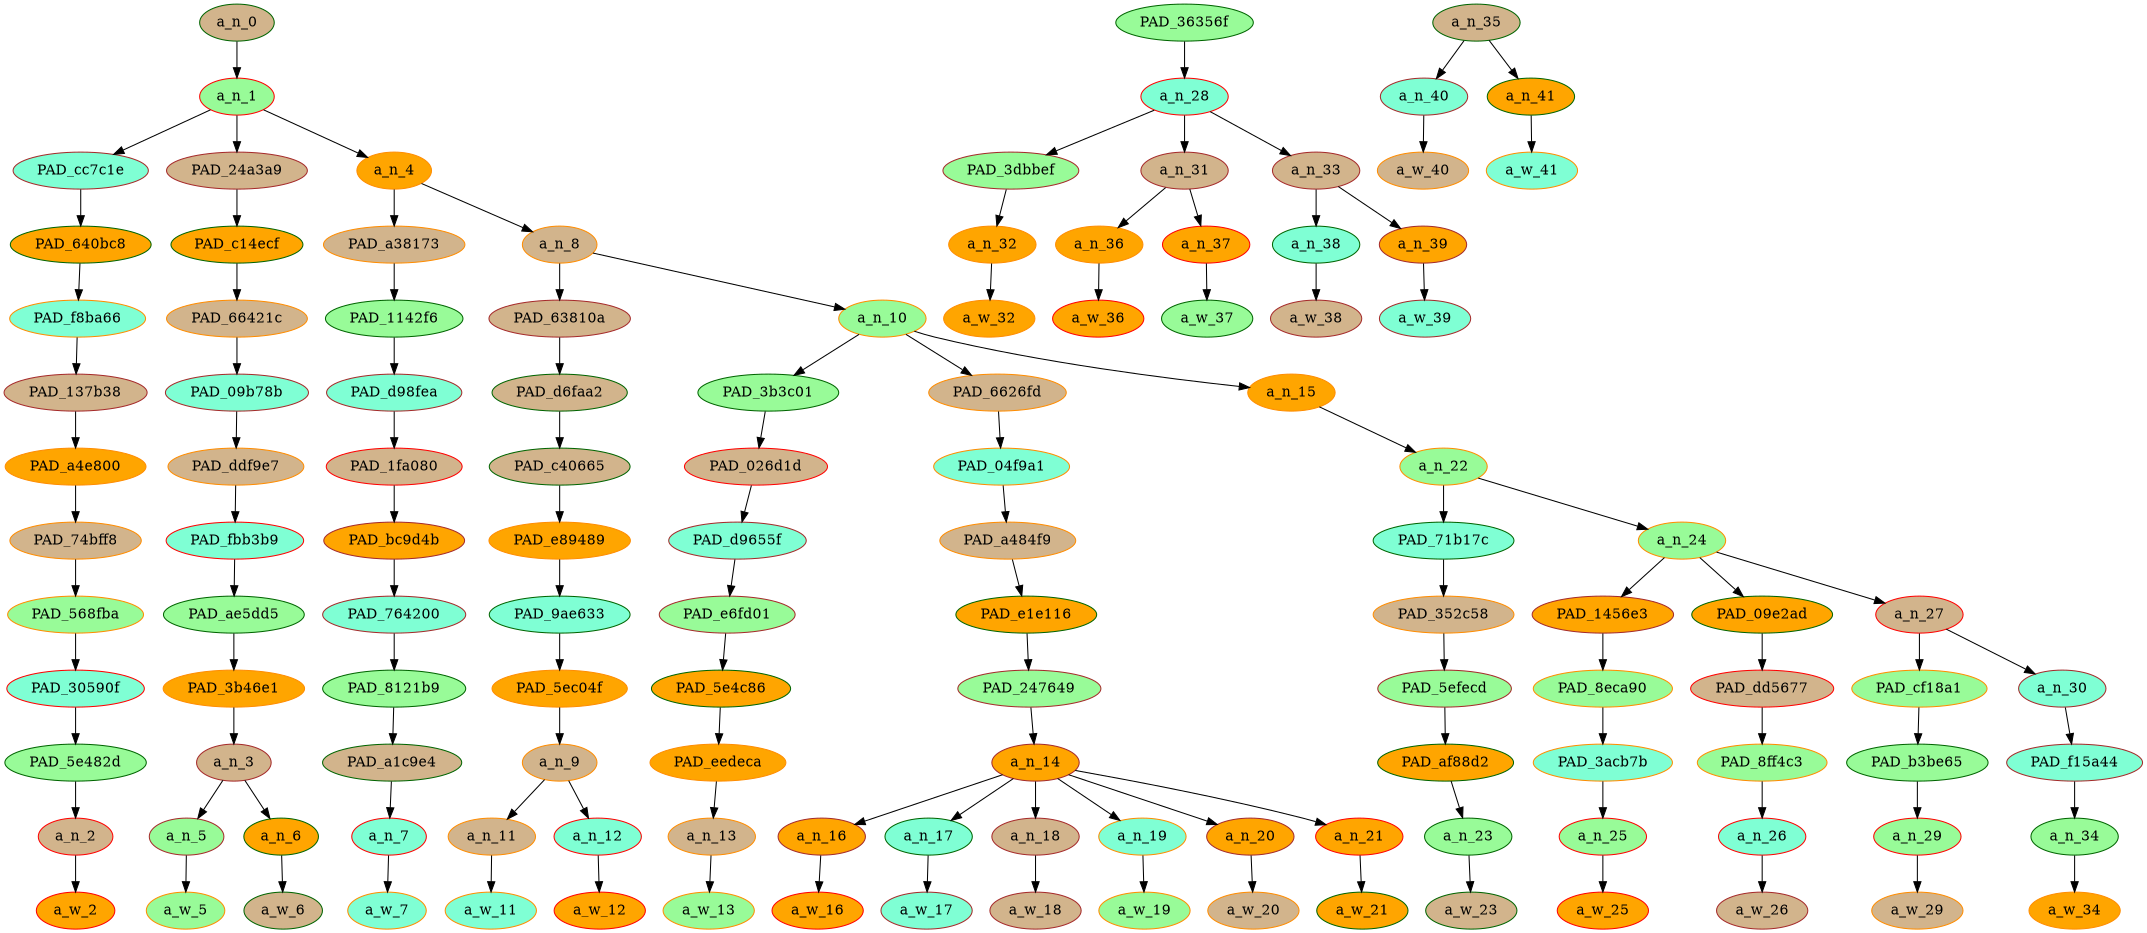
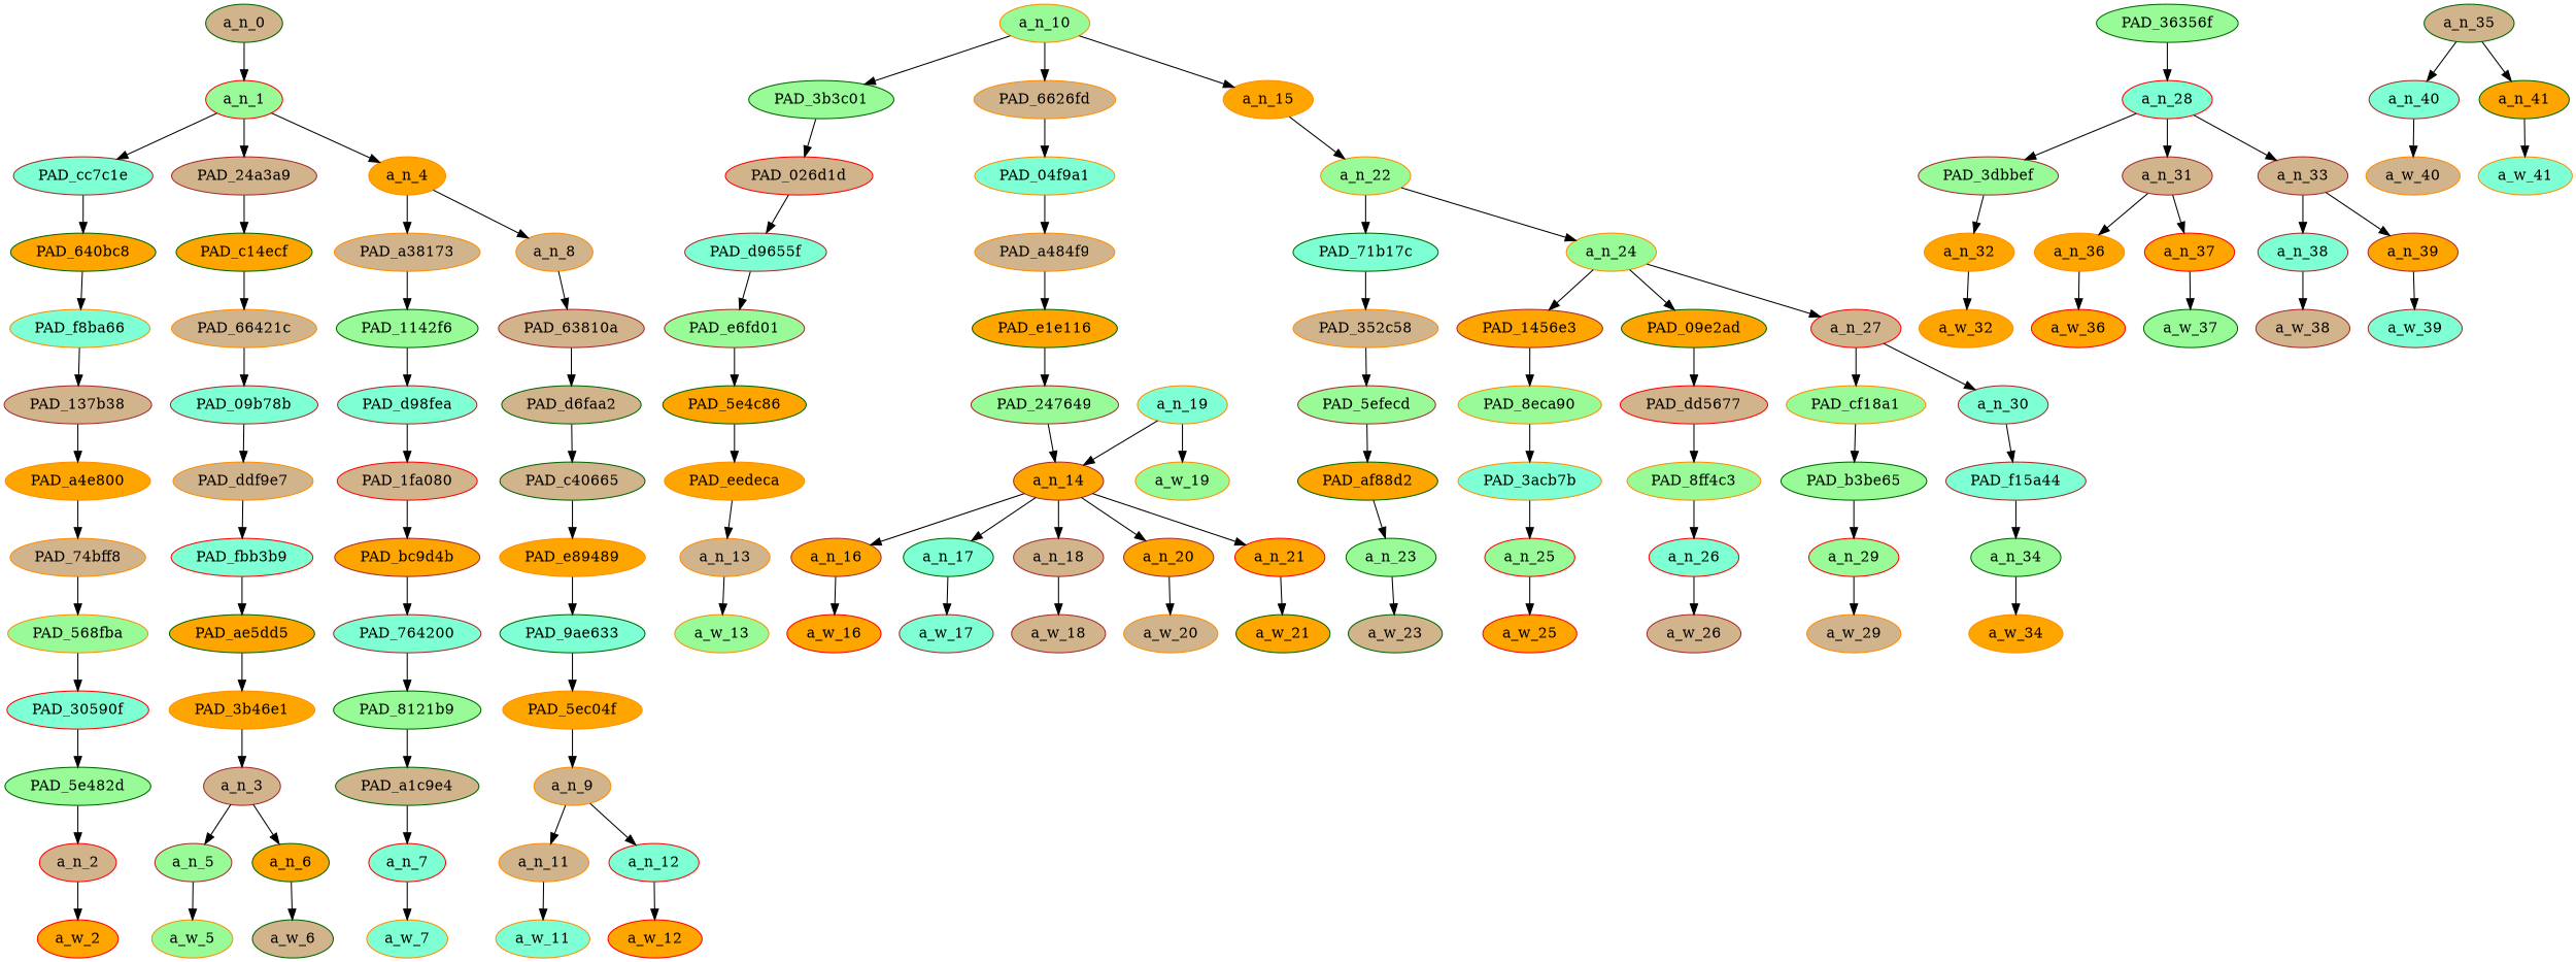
  strict digraph {
    node [color=darkorange div_dir=1 fillcolor=tan index=0 level=1 style=filled text_span="[0]" value=0.04172669]
    a_n_0 [color=darkgreen level=12 text_span="[0, 1, 2, 3, 4, 5, 6, 7, 8, 9, 10, 11, 12, 13, 14, 15, 16, 17, 18, 19, 20, 21, 22, 23, 24]" value=0.99999999]
    a_n_1 [color=red fillcolor=palegreen level=11 text_span="[0, 1, 2, 3, 4, 5, 6, 7, 8, 9, 10, 11, 12, 13, 14, 15, 16, 17, 18, 19, 20, 21, 22, 23, 24]" value=0.99901241]
    PAD_cc7c1e [color=brown fillcolor=aquamarine level=10]
    PAD_24a3a9 [color=brown index=1 level=10 text_span="[1, 2]" value=0.13509997]
    a_n_4 [fillcolor=orange index=2 level=10 text_span="[3, 4, 5, 6, 7, 8, 9, 10, 11, 12, 13, 14, 15, 16, 17, 18, 19, 20, 21, 22, 23, 24]" value=0.82119816]
    PAD_640bc8 [color=darkgreen fillcolor=orange level=9]
    PAD_c14ecf [color=darkgreen fillcolor=orange index=1 level=9 text_span="[1, 2]" value=0.13509997]
    PAD_a38173 [index=2 level=9 text_span="[3]" value=0.02338613]
    a_n_8 [index=3 level=9 text_span="[4, 5, 6, 7, 8, 9, 10, 11, 12, 13, 14, 15, 16, 17, 18, 19, 20, 21, 22, 23, 24]" value=0.79694882]
    PAD_f8ba66 [fillcolor=aquamarine level=8]
    PAD_66421c [index=1 level=8 text_span="[1, 2]" value=0.13509997]
    PAD_1142f6 [color=darkgreen fillcolor=palegreen index=2 level=8 text_span="[3]" value=0.02338613]
    PAD_63810a [color=brown index=3 level=8 text_span="[4, 5]" value=0.09902168]
    a_n_10 [fillcolor=palegreen index=4 level=8 text_span="[6, 7, 8, 9, 10, 11, 12, 13, 14, 15, 16, 17, 18, 19, 20, 21, 22, 23, 24]" value=0.69705521]
    PAD_137b38 [color=brown level=7]
    PAD_a4e800 [fillcolor=orange level=6]
    PAD_74bff8 [level=5]
    PAD_568fba [fillcolor=palegreen level=4]
    PAD_30590f [color=red fillcolor=aquamarine level=3]
    PAD_5e482d [color=darkgreen fillcolor=palegreen level=2]
    a_n_2 [color=red]
    a_w_2 [color=red div_dir=0 fillcolor=orange level=0 value=keep]
    PAD_09b78b [color=brown fillcolor=aquamarine index=1 level=7 text_span="[1, 2]" value=0.13509997]
    PAD_ddf9e7 [index=1 level=6 text_span="[1, 2]" value=0.13509997]
    PAD_fbb3b9 [color=red fillcolor=aquamarine index=1 level=5 text_span="[1, 2]" value=0.13509997]
-   PAD_ae5dd5 [color=darkgreen fillcolor=palegreen index=1 level=4 text_span="[1, 2]" value=0.13509997]
+   PAD_ae5dd5 [color=darkgreen fillcolor=orange index=1 level=4 text_span="[1, 2]" value=0.13509997]
    PAD_3b46e1 [fillcolor=orange index=1 level=3 text_span="[1, 2]" value=0.13509997]
    a_n_3 [color=brown index=1 level=2 text_span="[1, 2]" value=0.13509997]
    a_n_5 [color=brown fillcolor=palegreen index=1 text_span="[1]" value=0.04388478]
    a_n_6 [color=darkgreen fillcolor=orange index=2 text_span="[2]" value=0.09085126]
    a_w_5 [div_dir=0 fillcolor=palegreen index=1 level=0 text_span="[1]" value=laughing]
    a_w_6 [color=darkgreen div_dir=0 index=2 level=0 text_span="[2]" value=faggot]
    PAD_d98fea [color=brown fillcolor=aquamarine index=2 level=7 text_span="[3]" value=0.02338613]
    PAD_d6faa2 [color=darkgreen index=3 level=7 text_span="[4, 5]" value=0.09902168]
    PAD_3b3c01 [color=darkgreen fillcolor=palegreen index=4 level=7 text_span="[6]" value=0.03026672]
    PAD_6626fd [index=5 level=7 text_span="[7, 8, 9, 10, 11, 12]" value=0.32396768]
    a_n_15 [fillcolor=orange index=6 level=7 text_span="[13, 14, 15, 16, 17, 18, 19, 20, 21, 22, 23, 24]" value=0.34204940]
    PAD_1fa080 [color=red index=2 level=6 text_span="[3]" value=0.02338613]
    PAD_bc9d4b [color=brown fillcolor=orange index=2 level=5 text_span="[3]" value=0.02338613]
    PAD_764200 [color=brown fillcolor=aquamarine index=2 level=4 text_span="[3]" value=0.02338613]
    PAD_8121b9 [color=darkgreen fillcolor=palegreen index=2 level=3 text_span="[3]" value=0.02338613]
    PAD_a1c9e4 [color=darkgreen index=2 level=2 text_span="[3]" value=0.02338613]
    a_n_7 [color=red fillcolor=aquamarine index=3 text_span="[3]" value=0.02338613]
    a_w_7 [div_dir=0 fillcolor=aquamarine index=3 level=0 text_span="[3]" value=while]
    PAD_c40665 [color=darkgreen index=3 level=6 text_span="[4, 5]" value=0.09902168]
    PAD_026d1d [color=red index=4 level=6 text_span="[6]" value=0.03026672]
    PAD_04f9a1 [fillcolor=aquamarine index=5 level=6 text_span="[7, 8, 9, 10, 11, 12]" value=0.32396768]
    a_n_22 [fillcolor=palegreen index=6 level=6 text_span="[13, 14, 15, 16, 17, 18, 19, 20, 21, 22, 23, 24]" value=0.34150369]
    PAD_e89489 [fillcolor=orange index=3 level=5 text_span="[4, 5]" value=0.09902168]
    PAD_9ae633 [color=darkgreen fillcolor=aquamarine index=3 level=4 text_span="[4, 5]" value=0.09902168]
    PAD_5ec04f [fillcolor=orange index=3 level=3 text_span="[4, 5]" value=0.09902168]
    a_n_9 [index=3 level=2 text_span="[4, 5]" value=0.09902168]
    a_n_11 [index=4 text_span="[4]" value=0.02355099]
    a_n_12 [color=red fillcolor=aquamarine index=5 text_span="[5]" value=0.07503793]
    a_w_11 [div_dir=0 fillcolor=aquamarine index=4 level=0 text_span="[4]" value=the]
    a_w_12 [color=red div_dir=0 fillcolor=orange index=5 level=0 text_span="[5]" value=kikes]
    PAD_d9655f [color=brown fillcolor=aquamarine index=4 level=5 text_span="[6]" value=0.03026672]
    PAD_a484f9 [index=5 level=5 text_span="[7, 8, 9, 10, 11, 12]" value=0.32396768]
    PAD_71b17c [color=darkgreen fillcolor=aquamarine index=6 level=5 text_span="[13]" value=0.02604490]
    a_n_24 [fillcolor=palegreen index=7 level=5 text_span="[14, 15, 16, 17, 18, 19, 20, 21, 22, 23, 24]" value=0.31491308]
    n61 [color=brown fillcolor=palegreen index=4 label=PAD_e6fd01 level=4 text_span="[6]" value=0.03026672]
    PAD_5e4c86 [color=darkgreen fillcolor=orange index=4 level=3 text_span="[6]" value=0.03026672]
    PAD_eedeca [fillcolor=orange index=4 level=2 text_span="[6]" value=0.03026672]
    a_n_13 [index=6 text_span="[6]" value=0.03026672]
    a_w_13 [div_dir=0 fillcolor=palegreen index=6 level=0 text_span="[6]" value=send]
    PAD_e1e116 [color=darkgreen fillcolor=orange index=5 level=4 text_span="[7, 8, 9, 10, 11, 12]" value=0.32396768]
    PAD_247649 [color=brown fillcolor=palegreen index=5 level=3 text_span="[7, 8, 9, 10, 11, 12]" value=0.32396768]
    a_n_14 [color=brown fillcolor=orange index=5 level=2 text_span="[7, 8, 9, 10, 11, 12]" value=0.32396768]
    a_n_16 [color=brown fillcolor=orange index=7 text_span="[7]" value=0.02440382]
    a_n_17 [color=darkgreen fillcolor=aquamarine index=8 text_span="[8]" value=0.09804246]
    a_n_18 [color=brown index=9 text_span="[9]" value=0.02326547]
    a_n_19 [fillcolor=aquamarine index=10 text_span="[10]" value=0.08418847]
    a_n_20 [color=brown fillcolor=orange index=11 text_span="[11]" value=0.02828982]
    a_n_21 [color=red fillcolor=orange index=12 text_span="[12]" value=0.06526833]
    a_w_16 [color=red div_dir=0 fillcolor=orange index=7 level=0 text_span="[7]" value=the1]
    a_w_17 [color=brown div_dir=0 fillcolor=aquamarine index=8 level=0 text_span="[8]" value=niggers]
    a_w_18 [color=brown div_dir=0 index=9 level=0 text_span="[9]" value=and]
    a_w_19 [div_dir=0 fillcolor=palegreen index=10 level=0 text_span="[10]" value=muzzies]
    a_w_20 [div_dir=0 index=11 level=0 text_span="[11]" value=and1]
    a_w_21 [color=darkgreen div_dir=0 fillcolor=orange index=12 level=0 text_span="[12]" value=wetbacks]
    PAD_352c58 [index=6 level=4 text_span="[13]" value=0.02604490]
    PAD_1456e3 [color=brown fillcolor=orange index=7 level=4 text_span="[14]" value=0.02733834]
    PAD_09e2ad [color=darkgreen fillcolor=orange index=8 level=4 text_span="[15]" value=0.02632902]
    a_n_27 [color=red index=9 level=4 text_span="[16, 17, 18, 19]" value=0.10714670]
    PAD_5efecd [color=brown fillcolor=palegreen index=6 level=3 text_span="[13]" value=0.02604490]
    PAD_8eca90 [fillcolor=palegreen index=7 level=3 text_span="[14]" value=0.02733834]
    PAD_dd5677 [color=red index=8 level=3 text_span="[15]" value=0.02632902]
    PAD_cf18a1 [fillcolor=palegreen index=9 level=3 text_span="[16]" value=0.02563768]
    a_n_30 [color=brown fillcolor=aquamarine index=10 level=3 text_span="[17, 18, 19]" value=0.08115706]
    PAD_36356f [color=darkgreen fillcolor=palegreen index=10 level=4 text_span="[20, 21, 22, 23, 24]" value=0.15357530]
    a_n_28 [color=red fillcolor=aquamarine index=11 level=3 text_span="[20, 21, 22, 23, 24]" value=0.15357530]
    PAD_af88d2 [color=darkgreen fillcolor=orange index=6 level=2 text_span="[13]" value=0.02604490]
    a_n_23 [color=darkgreen fillcolor=palegreen index=13 text_span="[13]" value=0.02604490]
    a_w_23 [color=darkgreen div_dir=0 index=13 level=0 text_span="[13]" value=to]
    PAD_3acb7b [fillcolor=aquamarine index=7 level=2 text_span="[14]" value=0.02733834]
    PAD_8ff4c3 [fillcolor=palegreen index=8 level=2 text_span="[15]" value=0.02632902]
    PAD_b3be65 [color=darkgreen fillcolor=palegreen index=9 level=2 text_span="[16]" value=0.02563768]
    PAD_f15a44 [color=brown fillcolor=aquamarine index=10 level=2 text_span="[17]" value=0.02457318]
    PAD_3dbbef [color=brown fillcolor=palegreen index=13 level=2 text_span="[22]" value=0.02944302]
    a_n_31 [color=brown index=12 level=2 text_span="[20, 21]" value=0.05999148]
    a_n_33 [color=brown index=14 level=2 text_span="[23, 24]" value=0.06383800]
    a_n_25 [color=red fillcolor=palegreen index=14 text_span="[14]" value=0.02733834]
    a_w_25 [color=red div_dir=0 fillcolor=orange index=14 level=0 text_span="[14]" value=fuck]
    a_n_26 [color=red fillcolor=aquamarine index=15 text_span="[15]" value=0.02632902]
    a_w_26 [color=brown div_dir=0 index=15 level=0 text_span="[15]" value=you]
    a_n_29 [color=red fillcolor=palegreen index=16 text_span="[16]" value=0.02563768]
    a_n_34 [color=darkgreen fillcolor=palegreen index=17 text_span="[17]" value=0.02457318]
    a_n_35 [color=darkgreen index=11 level=2 text_span="[18, 19]" value=0.05627000]
    a_n_40 [color=brown fillcolor=aquamarine index=18 text_span="[18]" value=0.02388474]
    a_n_41 [color=darkgreen fillcolor=orange index=19 text_span="[19]" value=0.03211777]
    a_w_29 [div_dir=0 index=16 level=0 text_span="[16]" value=out]
    a_w_34 [div_dir=0 fillcolor=orange index=17 level=0 text_span="[17]" value=of]
    a_w_40 [div_dir=0 index=18 level=0 text_span="[18]" value=your]
    a_w_41 [div_dir=0 fillcolor=aquamarine index=19 level=0 text_span="[19]" value=country]
    a_n_32 [fillcolor=orange index=22 text_span="[22]" value=0.02944302]
    a_n_36 [fillcolor=orange index=20 text_span="[20]" value=0.02960851]
    a_n_37 [color=red fillcolor=orange index=21 text_span="[21]" value=0.03017941]
-   a_n_38 [color=darkgreen fillcolor=aquamarine index=23 text_span="[23]" value=0.03042792]
+   a_n_38 [color=brown fillcolor=aquamarine index=23 text_span="[23]" value=0.03042792]
    a_n_39 [color=brown fillcolor=orange index=24 text_span="[24]" value=0.03320625]
    a_w_32 [div_dir=0 fillcolor=orange index=22 level=0 text_span="[22]" value=and2]
    a_w_36 [color=red div_dir=0 fillcolor=orange index=20 level=0 text_span="[20]" value=your1]
    a_w_37 [color=darkgreen div_dir=0 fillcolor=palegreen index=21 level=0 text_span="[21]" value=fortune]
    a_w_38 [color=brown div_dir=0 index=23 level=0 text_span="[23]" value=your2]
    a_w_39 [color=brown div_dir=0 fillcolor=aquamarine index=24 level=0 text_span="[24]" value=dignity]
    a_n_0 -> a_n_1
    a_n_1 -> PAD_cc7c1e
    a_n_1 -> PAD_24a3a9
    a_n_1 -> a_n_4
    PAD_cc7c1e -> PAD_640bc8
    PAD_24a3a9 -> PAD_c14ecf
    a_n_4 -> PAD_a38173
    a_n_4 -> a_n_8
    PAD_640bc8 -> PAD_f8ba66
    PAD_c14ecf -> PAD_66421c
    PAD_a38173 -> PAD_1142f6
    a_n_8 -> PAD_63810a
-   a_n_8 -> a_n_10
    PAD_f8ba66 -> PAD_137b38
    PAD_66421c -> PAD_09b78b
    PAD_1142f6 -> PAD_d98fea
    PAD_63810a -> PAD_d6faa2
    a_n_10 -> PAD_3b3c01
    a_n_10 -> PAD_6626fd
    a_n_10 -> a_n_15
    PAD_137b38 -> PAD_a4e800
    PAD_a4e800 -> PAD_74bff8
    PAD_74bff8 -> PAD_568fba
    PAD_568fba -> PAD_30590f
    PAD_30590f -> PAD_5e482d
    PAD_5e482d -> a_n_2
    a_n_2 -> a_w_2
    PAD_09b78b -> PAD_ddf9e7
    PAD_ddf9e7 -> PAD_fbb3b9
    PAD_fbb3b9 -> PAD_ae5dd5
    PAD_ae5dd5 -> PAD_3b46e1
    PAD_3b46e1 -> a_n_3
    a_n_3 -> a_n_5
    a_n_3 -> a_n_6
    a_n_5 -> a_w_5
    a_n_6 -> a_w_6
    PAD_d98fea -> PAD_1fa080
    PAD_d6faa2 -> PAD_c40665
    PAD_3b3c01 -> PAD_026d1d
    PAD_6626fd -> PAD_04f9a1
    a_n_15 -> a_n_22
    PAD_1fa080 -> PAD_bc9d4b
    PAD_bc9d4b -> PAD_764200
    PAD_764200 -> PAD_8121b9
    PAD_8121b9 -> PAD_a1c9e4
    PAD_a1c9e4 -> a_n_7
    a_n_7 -> a_w_7
    PAD_c40665 -> PAD_e89489
    PAD_026d1d -> PAD_d9655f
    PAD_04f9a1 -> PAD_a484f9
    a_n_22 -> PAD_71b17c
    a_n_22 -> a_n_24
    PAD_e89489 -> PAD_9ae633
    PAD_9ae633 -> PAD_5ec04f
    PAD_5ec04f -> a_n_9
    a_n_9 -> a_n_11
    a_n_9 -> a_n_12
    a_n_11 -> a_w_11
    a_n_12 -> a_w_12
    PAD_d9655f -> n61
    PAD_a484f9 -> PAD_e1e116
    PAD_71b17c -> PAD_352c58
    a_n_24 -> PAD_1456e3
    a_n_24 -> PAD_09e2ad
    a_n_24 -> a_n_27
    n61 -> PAD_5e4c86
    PAD_5e4c86 -> PAD_eedeca
    PAD_eedeca -> a_n_13
    a_n_13 -> a_w_13
    PAD_e1e116 -> PAD_247649
    PAD_247649 -> a_n_14
    a_n_14 -> a_n_16
    a_n_14 -> a_n_17
    a_n_14 -> a_n_18
-   a_n_14 -> a_n_19
+   a_n_19 -> a_n_14
    a_n_14 -> a_n_20
    a_n_14 -> a_n_21
    a_n_16 -> a_w_16
    a_n_17 -> a_w_17
    a_n_18 -> a_w_18
    a_n_19 -> a_w_19
    a_n_20 -> a_w_20
    a_n_21 -> a_w_21
    PAD_352c58 -> PAD_5efecd
    PAD_1456e3 -> PAD_8eca90
    PAD_09e2ad -> PAD_dd5677
    a_n_27 -> PAD_cf18a1
    a_n_27 -> a_n_30
    PAD_5efecd -> PAD_af88d2
    PAD_8eca90 -> PAD_3acb7b
    PAD_dd5677 -> PAD_8ff4c3
    PAD_cf18a1 -> PAD_b3be65
    a_n_30 -> PAD_f15a44
    PAD_36356f -> a_n_28
    a_n_28 -> PAD_3dbbef
    a_n_28 -> a_n_31
    a_n_28 -> a_n_33
    PAD_af88d2 -> a_n_23
    a_n_23 -> a_w_23
    PAD_3acb7b -> a_n_25
    PAD_8ff4c3 -> a_n_26
    PAD_b3be65 -> a_n_29
    PAD_f15a44 -> a_n_34
    PAD_3dbbef -> a_n_32
    a_n_31 -> a_n_36
    a_n_31 -> a_n_37
    a_n_33 -> a_n_38
    a_n_33 -> a_n_39
    a_n_25 -> a_w_25
    a_n_26 -> a_w_26
    a_n_29 -> a_w_29
    a_n_34 -> a_w_34
    a_n_35 -> a_n_40
    a_n_35 -> a_n_41
    a_n_40 -> a_w_40
    a_n_41 -> a_w_41
    a_n_32 -> a_w_32
    a_n_36 -> a_w_36
    a_n_37 -> a_w_37
    a_n_38 -> a_w_38
    a_n_39 -> a_w_39
  }
